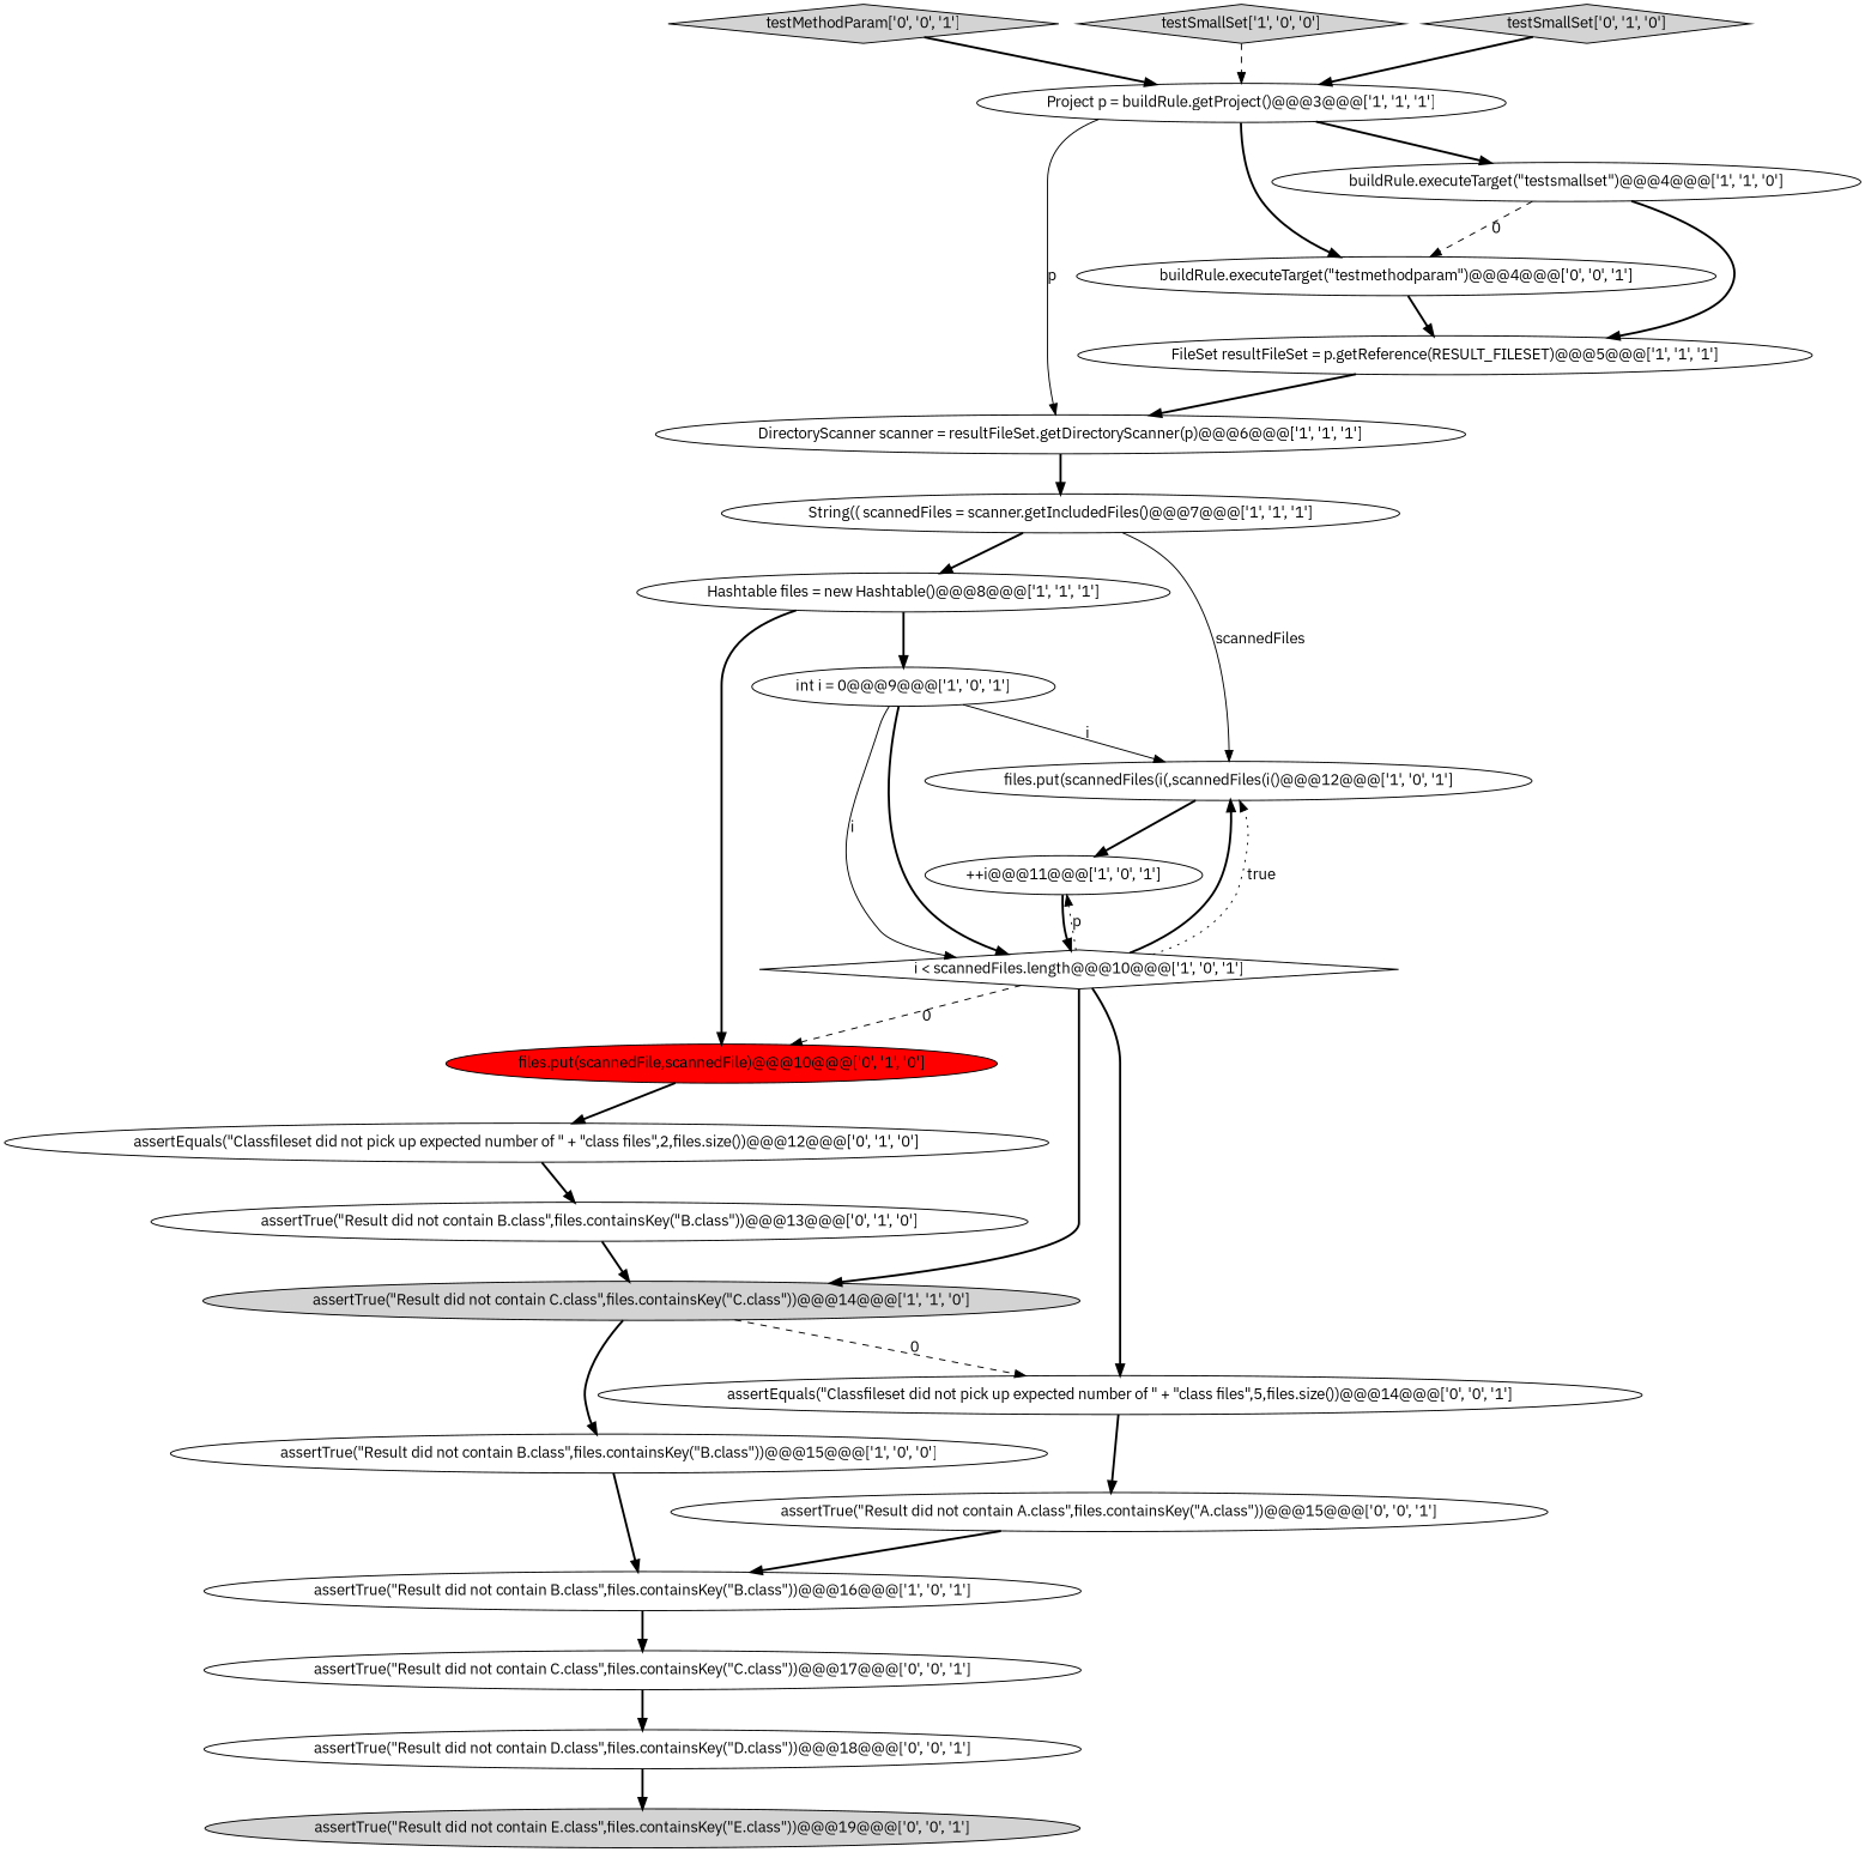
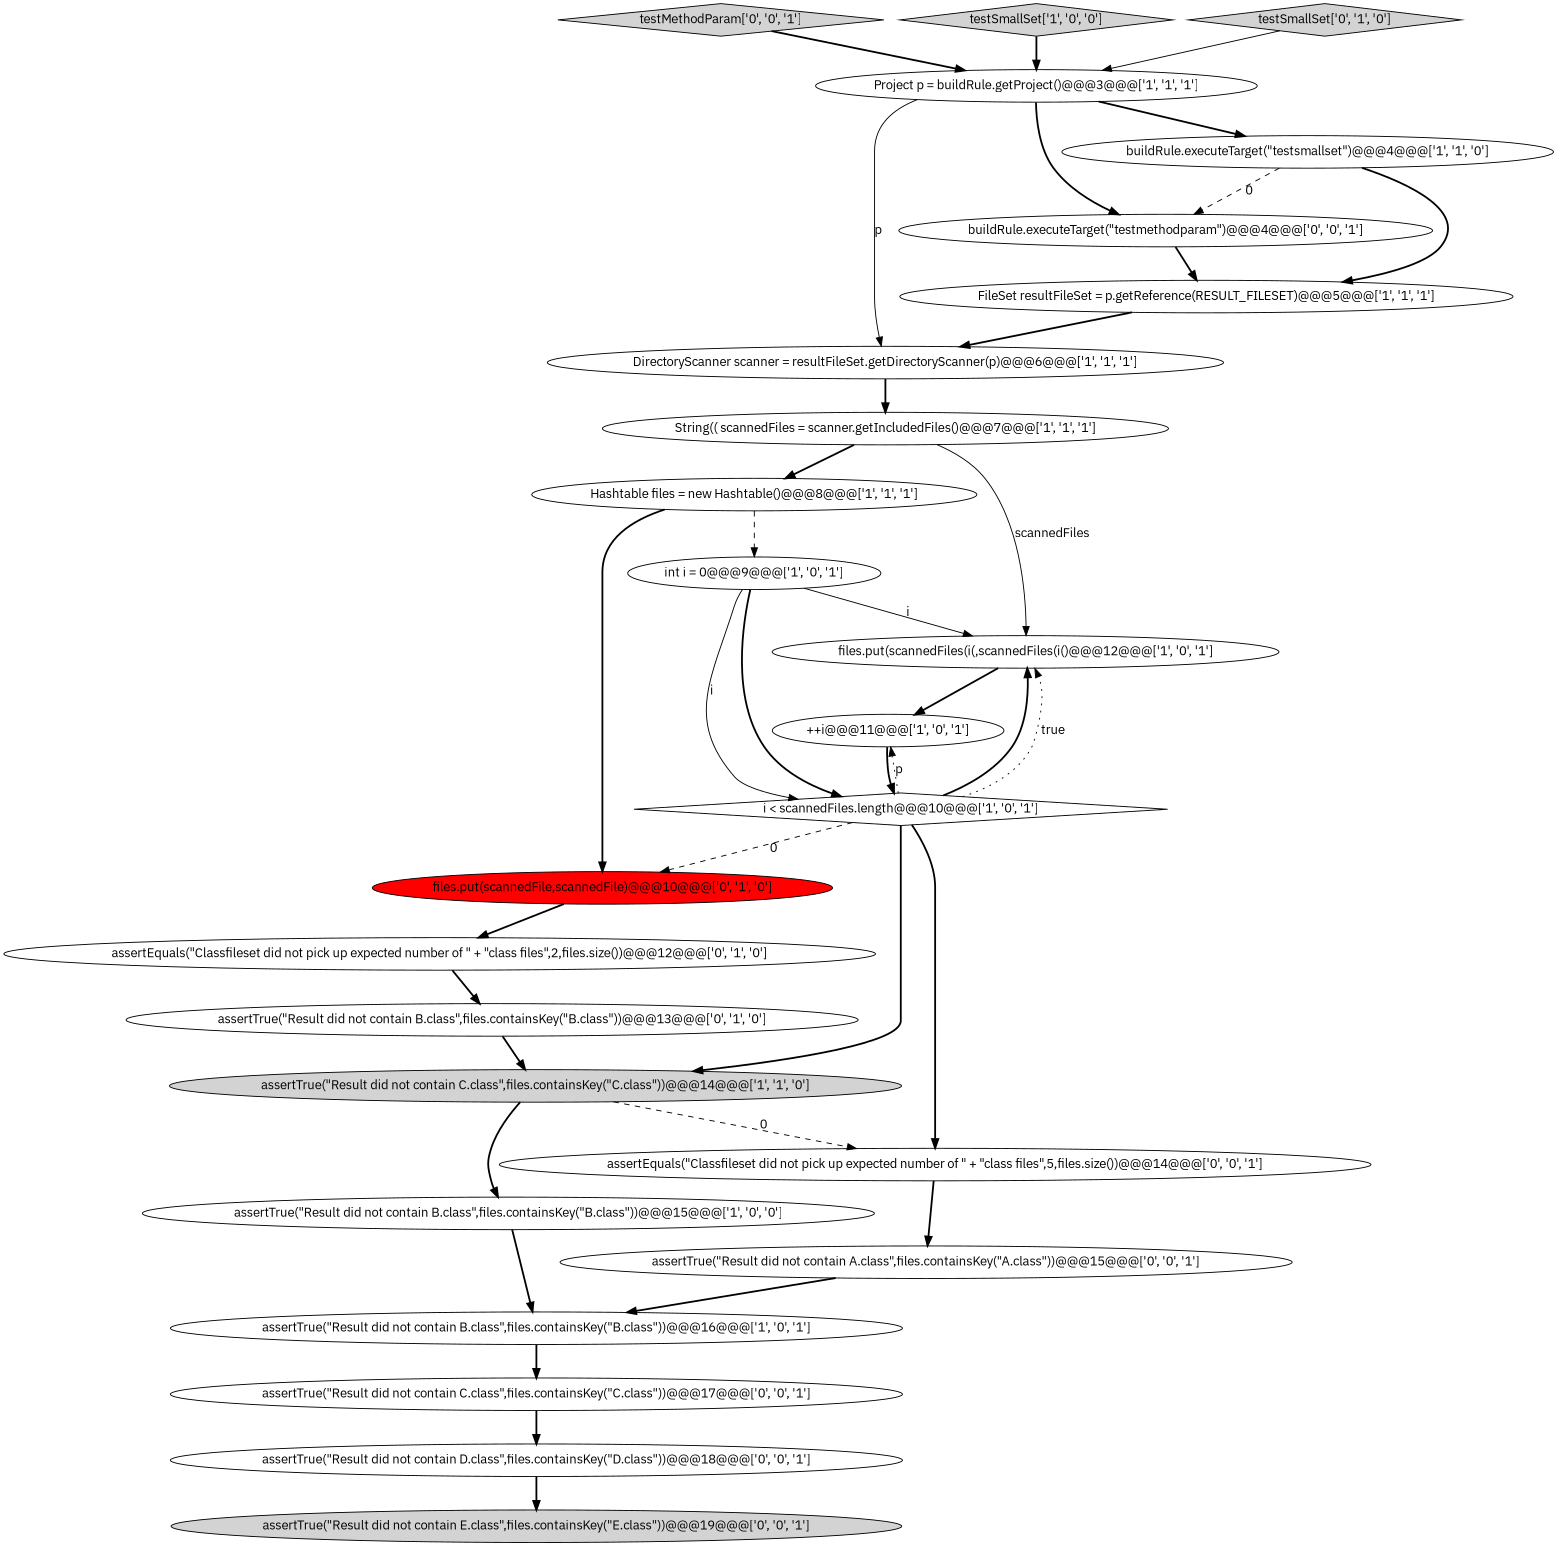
  digraph {
    fontname="IBM Plex Sans"
    node [fillcolor=white fontname="IBM Plex Sans" shape=ellipse style=filled]
    edge [fontname="IBM Plex Sans" style=bold]
    n1 [label="String(( scannedFiles = scanner.getIncludedFiles()@@@7@@@['1', '1', '1']"]
    n2 [label="Hashtable files = new Hashtable()@@@8@@@['1', '1', '1']"]
    n3 [label="files.put(scannedFiles(i(,scannedFiles(i()@@@12@@@['1', '0', '1']"]
    n4 [fillcolor=red label="files.put(scannedFile,scannedFile)@@@10@@@['0', '1', '0']"]
    n5 [label="int i = 0@@@9@@@['1', '0', '1']"]
    n6 [label="++i@@@11@@@['1', '0', '1']"]
    n7 [fillcolor=lightgray label="assertTrue(\"Result did not contain C.class\",files.containsKey(\"C.class\"))@@@14@@@['1', '1', '0']"]
    n8 [label="assertTrue(\"Result did not contain B.class\",files.containsKey(\"B.class\"))@@@15@@@['1', '0', '0']"]
    n9 [label="assertEquals(\"Classfileset did not pick up expected number of \" + \"class files\",5,files.size())@@@14@@@['0', '0', '1']"]
    n10 [label="assertTrue(\"Result did not contain B.class\",files.containsKey(\"B.class\"))@@@16@@@['1', '0', '1']"]
    n11 [label="assertTrue(\"Result did not contain A.class\",files.containsKey(\"A.class\"))@@@15@@@['0', '0', '1']"]
    n12 [fillcolor=lightgray label="assertTrue(\"Result did not contain E.class\",files.containsKey(\"E.class\"))@@@19@@@['0', '0', '1']"]
    n13 [label="assertTrue(\"Result did not contain C.class\",files.containsKey(\"C.class\"))@@@17@@@['0', '0', '1']"]
    n14 [fillcolor=lightgray label="testMethodParam['0', '0', '1']" shape=diamond]
    n15 [label="Project p = buildRule.getProject()@@@3@@@['1', '1', '1']"]
    n16 [label="buildRule.executeTarget(\"testmethodparam\")@@@4@@@['0', '0', '1']"]
    n17 [label="DirectoryScanner scanner = resultFileSet.getDirectoryScanner(p)@@@6@@@['1', '1', '1']"]
    n18 [label="buildRule.executeTarget(\"testsmallset\")@@@4@@@['1', '1', '0']"]
    n19 [label="assertTrue(\"Result did not contain D.class\",files.containsKey(\"D.class\"))@@@18@@@['0', '0', '1']"]
    n20 [fillcolor=lightgray label="testSmallSet['1', '0', '0']" shape=diamond]
    n21 [fillcolor=lightgray label="testSmallSet['0', '1', '0']" shape=diamond]
    n22 [label="assertTrue(\"Result did not contain B.class\",files.containsKey(\"B.class\"))@@@13@@@['0', '1', '0']"]
    n23 [label="assertEquals(\"Classfileset did not pick up expected number of \" + \"class files\",2,files.size())@@@12@@@['0', '1', '0']"]
    n24 [label="i < scannedFiles.length@@@10@@@['1', '0', '1']" shape=diamond]
    n25 [label="FileSet resultFileSet = p.getReference(RESULT_FILESET)@@@5@@@['1', '1', '1']"]
    n1 -> n2
    n1 -> n3 [label=scannedFiles style=solid]
    n2 -> n4
-   n2 -> n5
+   n2 -> n5 [style=dashed]
    n3 -> n6
    n4 -> n23
    n5 -> n3 [label=i style=solid]
    n5 -> n24 [label=i style=solid]
    n5 -> n24
    n6 -> n24
    n7 -> n8
    n7 -> n9 [label=0 style=dashed]
    n8 -> n10
    n9 -> n11
    n10 -> n13
    n11 -> n10
    n13 -> n19
    n14 -> n15
    n15 -> n16
    n15 -> n17 [label=p style=solid]
    n15 -> n18
    n16 -> n25
    n17 -> n1
    n18 -> n16 [label=0 style=dashed]
    n18 -> n25
    n19 -> n12
-   n20 -> n15 [style=dashed]
-   n21 -> n15
+   n20 -> n15
+   n21 -> n15 [style=solid]
    n22 -> n7
    n23 -> n22
    n24 -> n3
    n24 -> n3 [label=true style=dotted]
    n24 -> n4 [label=0 style=dashed]
    n24 -> n6 [label=p style=dotted]
    n24 -> n7
    n24 -> n9
    n25 -> n17
  }
